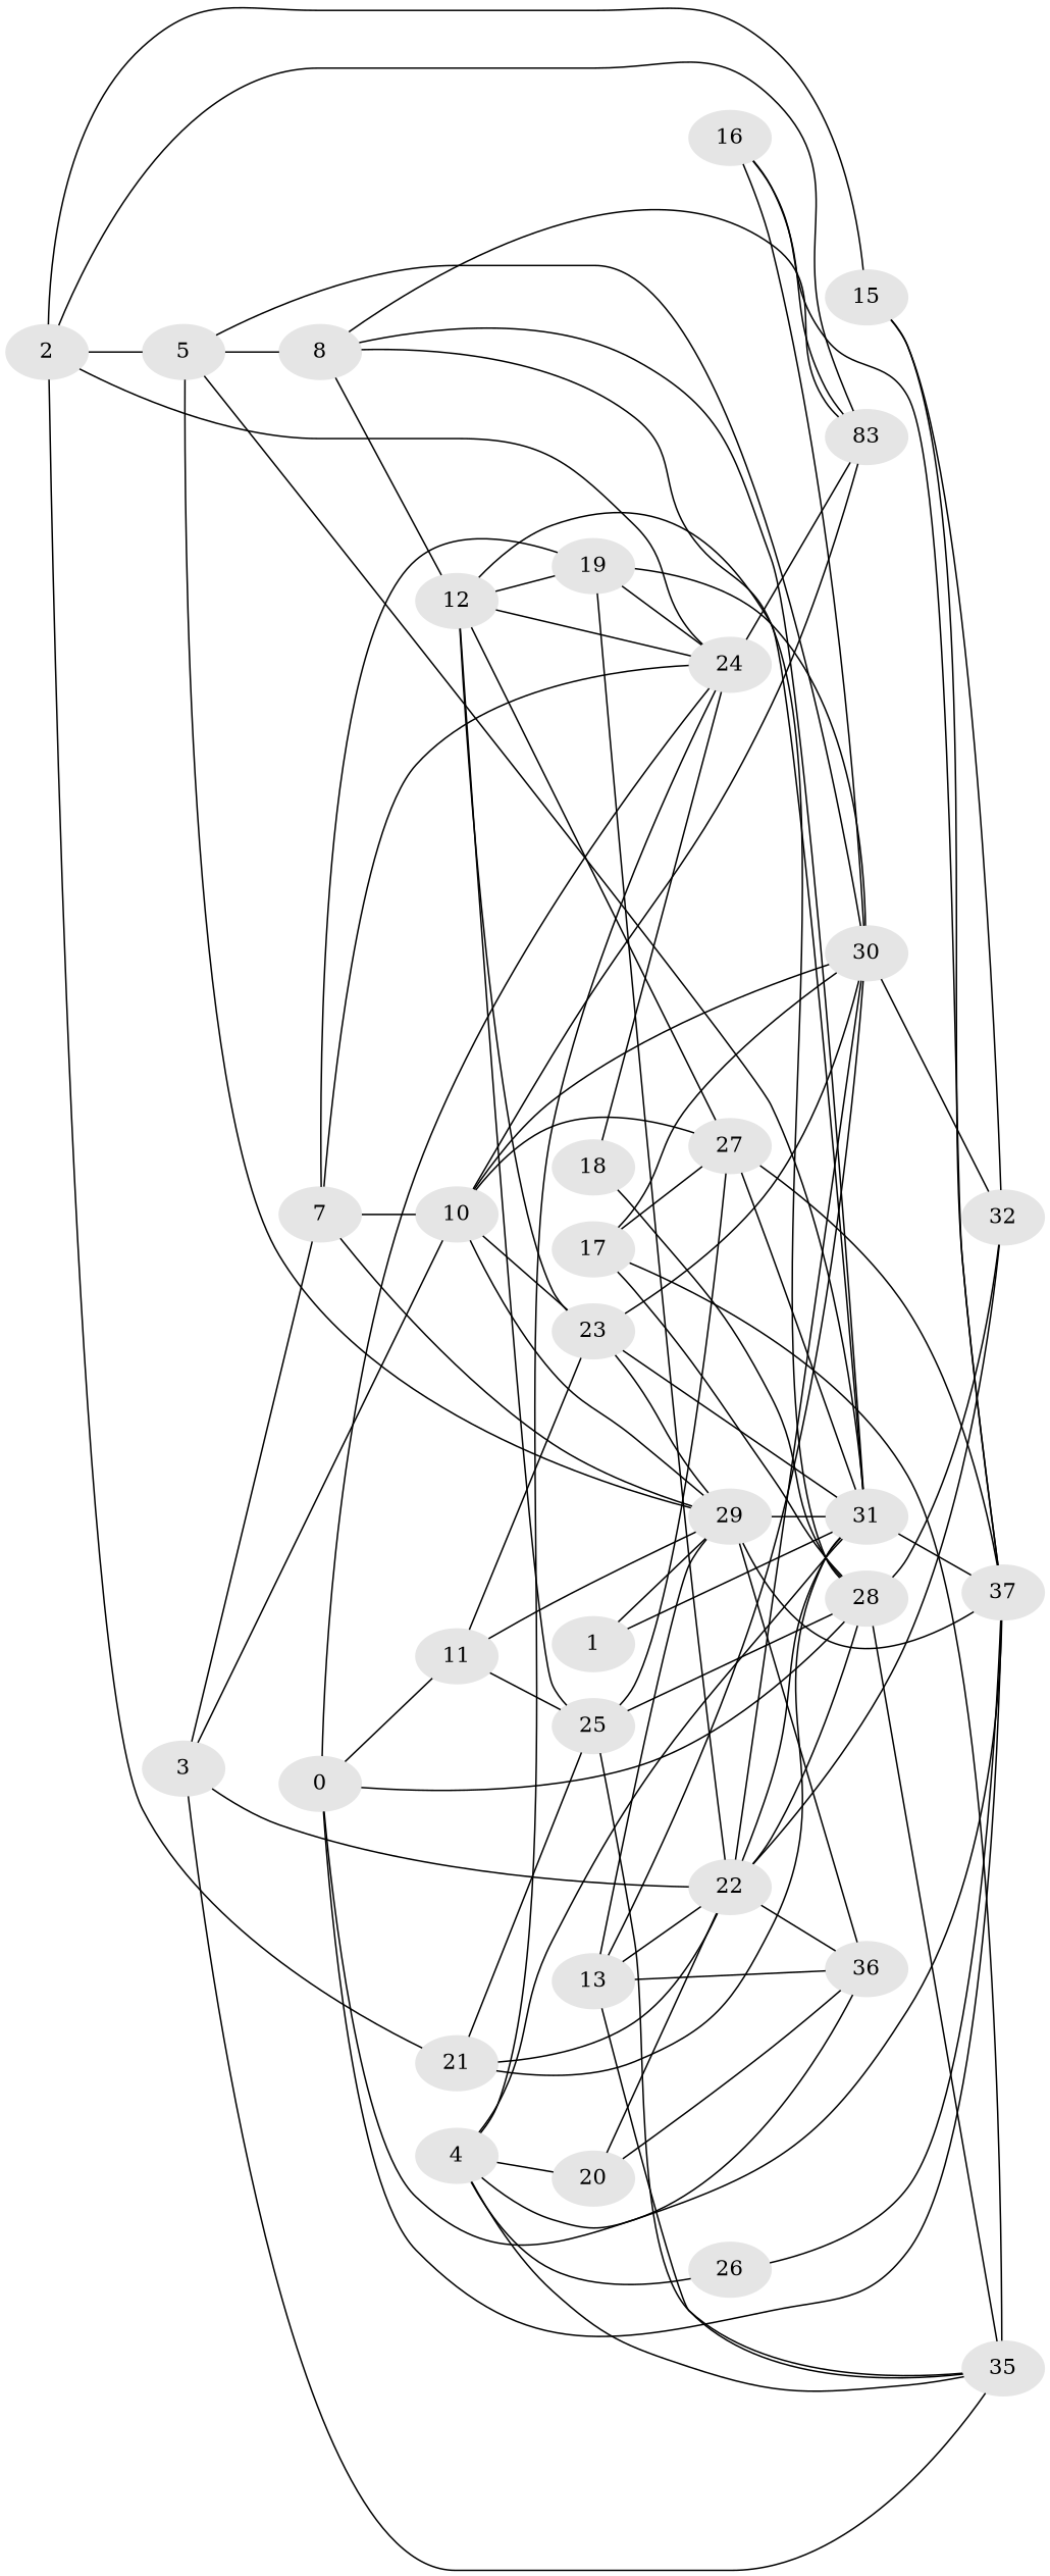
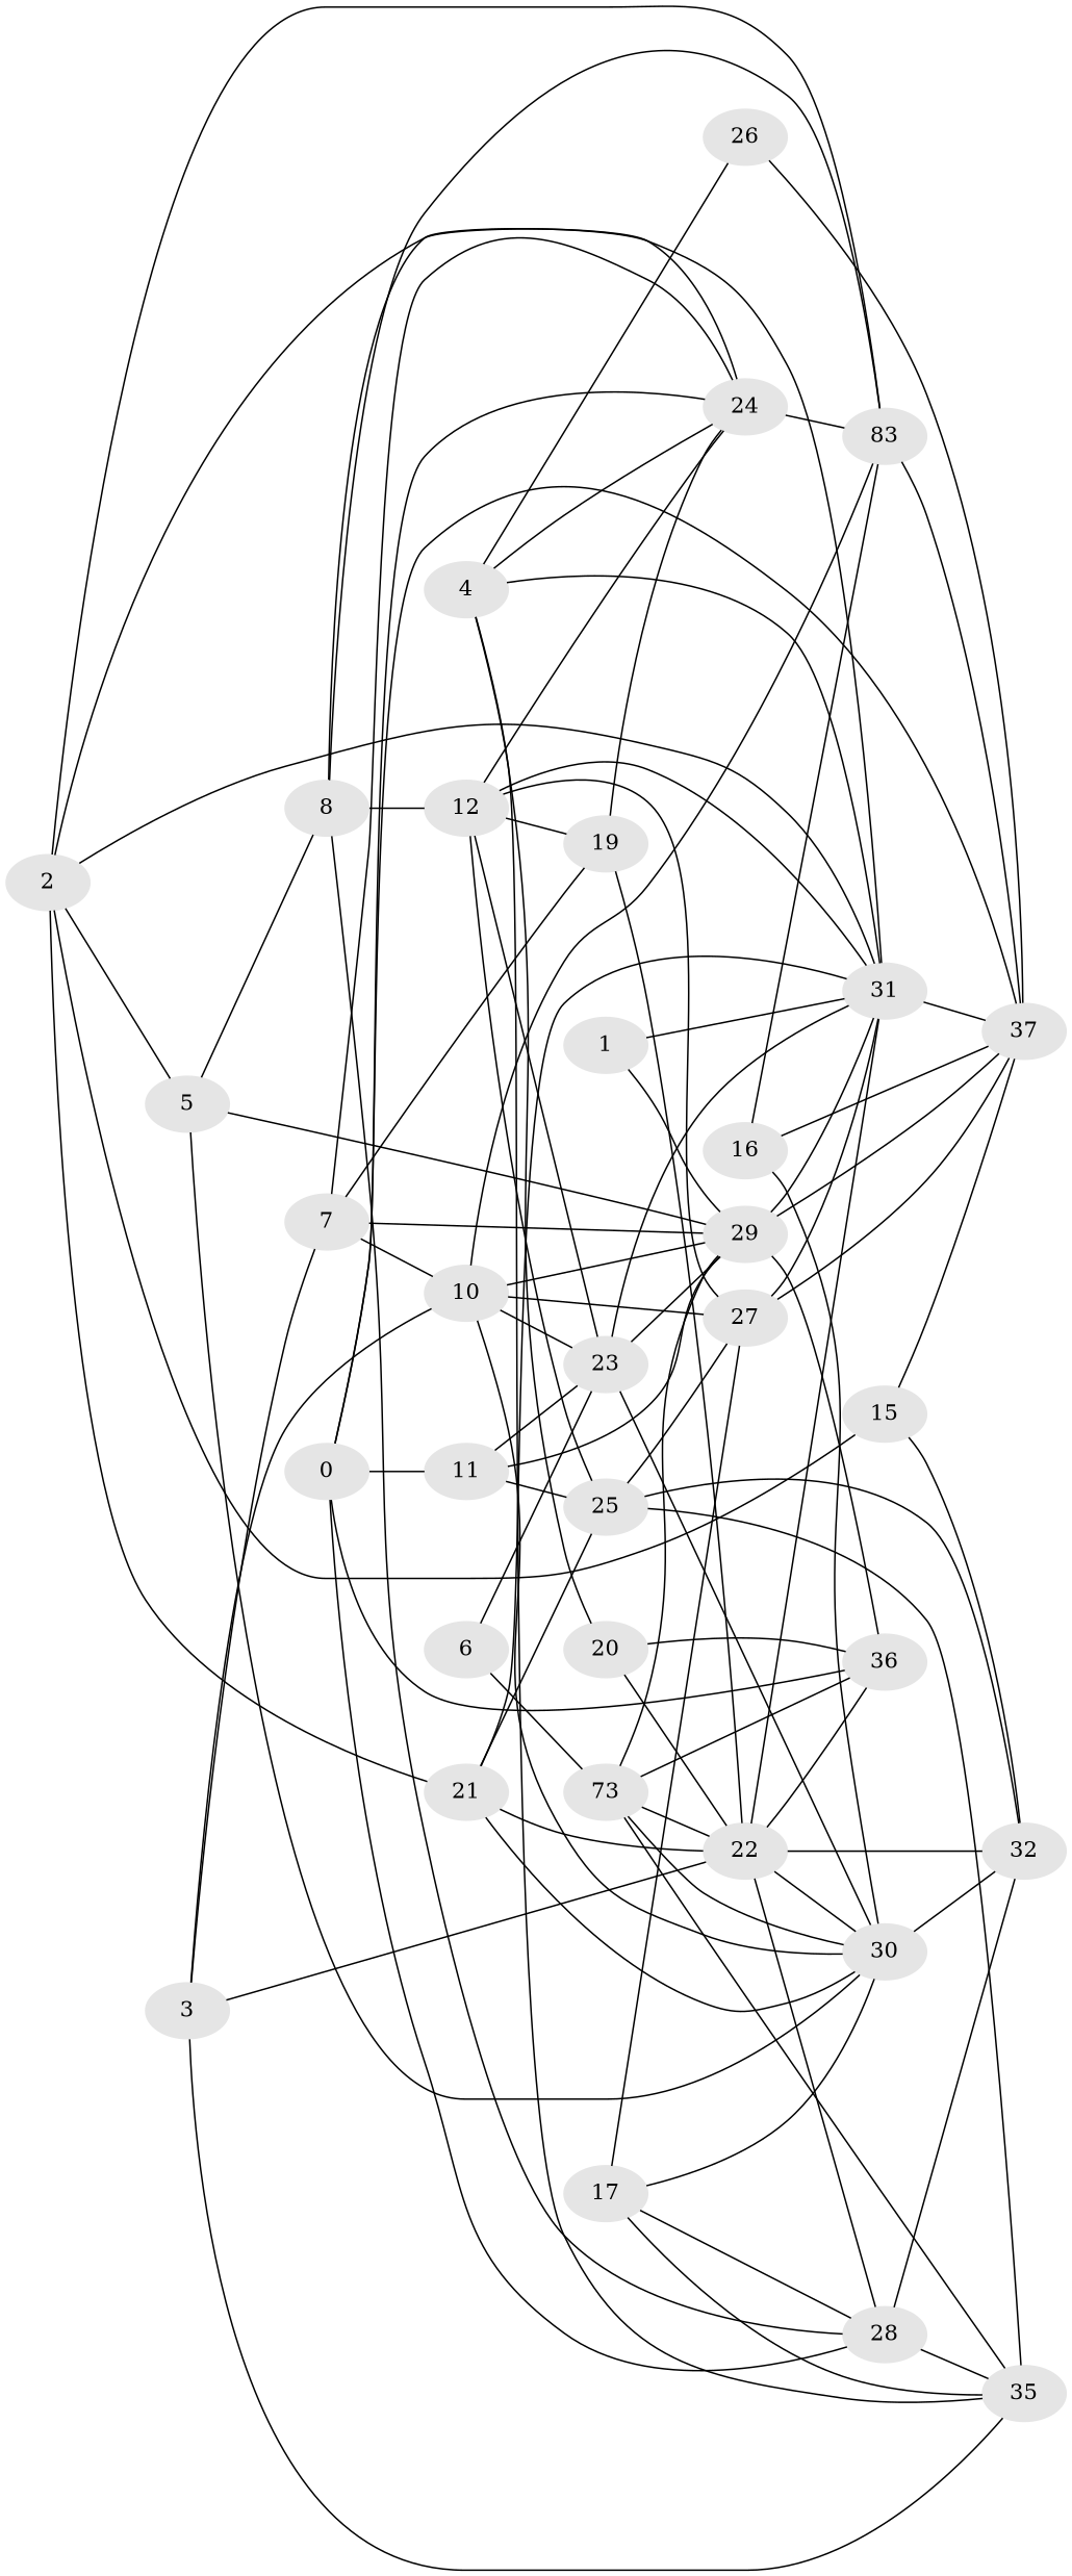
  graph {
    rankdir=LR
    node [color=gray90 style=filled]
    edge [weight=1.0]
    1
    29
    31
    n4 [label=37]
    36
    2
    5
    15
    21
    24
    n11 [label=83]
    8
    30
    32
    22
    25
    3
    35
    10
    7
    23
    27
-   13
+   13 [label=73]
    28
    4
    20
    26
    12
+   6
    19
    n31 [label=0]
    11
    16
    17
-   18
    1 -- 29
    1 -- 31
    29 -- 31
    29 -- n4
    29 -- 36
    31 -- n4
    2 -- 5
    2 -- 15
    2 -- 21
    2 -- 24
    2 -- n11
    5 -- 29
-   5 -- 31
+   2 -- 31
    5 -- 8
    5 -- 30 [weight=2.0]
    15 -- n4
    15 -- 32
    21 -- 31
    21 -- 22
    21 -- 25
    24 -- n11
    8 -- 31
    8 -- n11
    8 -- 28
    8 -- 12
    30 -- 32
    22 -- 31
    22 -- 36
    22 -- 30
    22 -- 32
    22 -- 28
    25 -- 35
    25 -- 27
-   25 -- 28
+   25 -- 32
    3 -- 22
    3 -- 35
    3 -- 10
    3 -- 7
    10 -- 29
    10 -- n11
    10 -- 30
    10 -- 23
    10 -- 27
    7 -- 29
    7 -- 24
    7 -- 10
    7 -- 19
    23 -- 29
    23 -- 31
    23 -- 30
    27 -- 31 [weight=2.0]
    27 -- n4
    13 -- 29
    13 -- 36
    13 -- 30
    13 -- 22
    13 -- 35
    28 -- 32
    28 -- 35
    4 -- 31 [weight=3.0]
-   4 -- n4
+   n11 -- n4
    4 -- 24
    4 -- 35
    4 -- 20
    4 -- 26
    20 -- 36
    20 -- 22
    26 -- n4
    12 -- 31
    12 -- 24
    12 -- 25
    12 -- 23
    12 -- 27
    12 -- 19
+   6 -- 23
+   6 -- 13
    19 -- 24
-   19 -- 30
+   21 -- 30
    19 -- 22
    n31 -- n4
    n31 -- 36
    n31 -- 24
    n31 -- 28 [weight=2.0]
    n31 -- 11
    11 -- 29
    11 -- 25
    11 -- 23
    16 -- n4
    16 -- n11
    16 -- 30
    17 -- 30
    17 -- 35
    17 -- 27
    17 -- 28
-   18 -- 24
-   18 -- 28
  }
